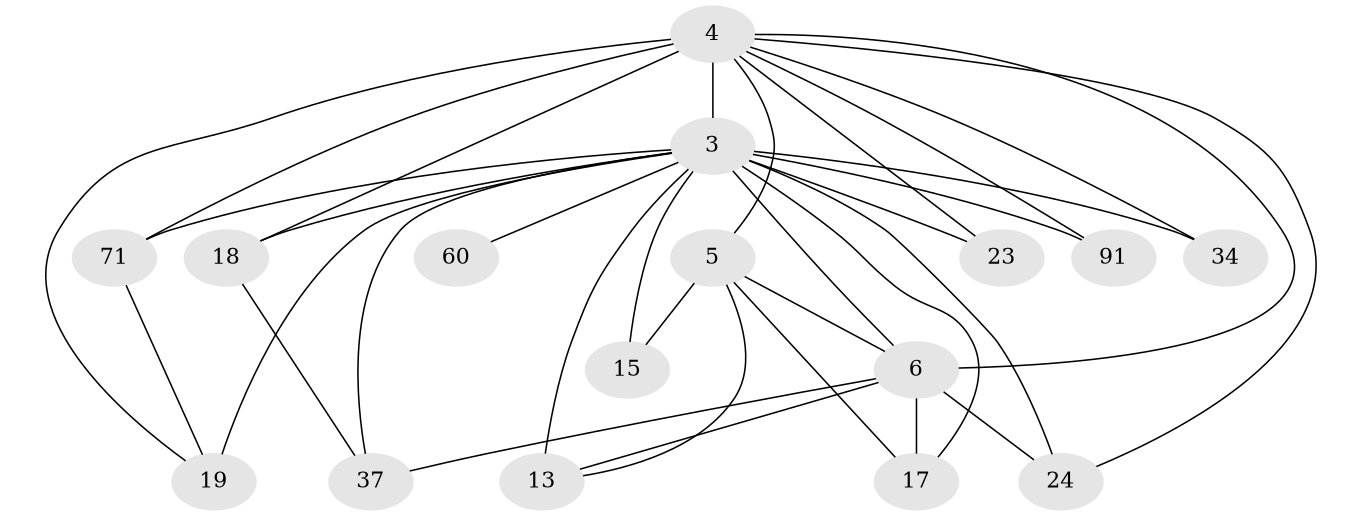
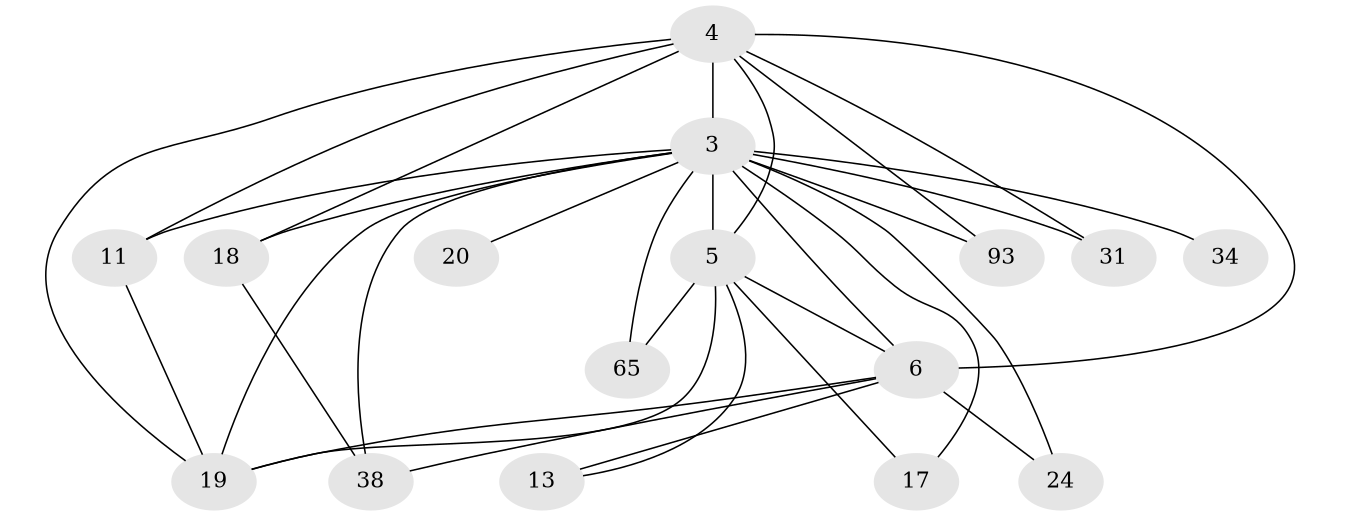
  graph {
    node [color=gray90 style=filled]
    n1 [label=4 super="+40+2+37+4+45"]
    3 [super="+7+41+12"]
    5
    6 [super="+43"]
-   11 [super="+22" label=71]
+   11 [super="+22"]
    n6 [label=24 super="+49+53"]
    18
    19 [super="+27"]
-   23 [super="+24+28"]
-   31 [label=91]
+   23 [super="+24+28" label=93]
+   31
    34
-   15 [super="+55"]
+   15 [super="+55" label=65]
    17
-   20 [label=60]
-   38 [label=37]
+   20
+   38
    13
    n1 -- 3 [weight=25]
    n1 -- 5 [weight=5]
    n1 -- 6 [weight=6]
    n1 -- 11 [weight=2]
-   n1 -- n6
    n1 -- 18
    n1 -- 19
    n1 -- 23 [weight=2]
    n1 -- 31
-   n1 -- 34
-   3 -- 13 [weight=5]
+   3 -- 5 [weight=5]
    3 -- 6 [weight=4]
    3 -- 11 [weight=2]
    3 -- n6 [weight=3]
    3 -- 18
    3 -- 19
    3 -- 23 [weight=2]
    3 -- 31
    3 -- 34
    3 -- 15 [weight=3]
    3 -- 17
    3 -- 20 [weight=2]
    3 -- 38
    5 -- 6
+   5 -- 19
    5 -- 15
    5 -- 17
    5 -- 13
    6 -- n6
-   6 -- 17
+   6 -- 19
    6 -- 38
    6 -- 13
    11 -- 19 [weight=2]
    18 -- 38
  }
